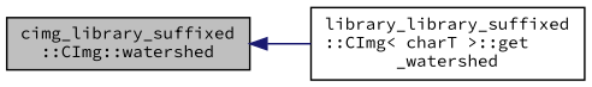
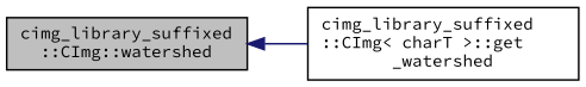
  digraph {
    rankdir=LR
    fontname="Source Code Pro"
    node [color=black fontname="Source Code Pro" fontsize=10 shape=record style=filled]
    n1 [fillcolor=grey75 fontcolor=black height=0.2 label="cimg_library_suffixed\l::CImg::watershed" width=0.4]
-   n2 [fillcolor=white height=0.2 label="library_library_suffixed\l::CImg\< charT \>::get\l_watershed" width=0.4]
+   n2 [fillcolor=white height=0.2 label="cimg_library_suffixed\l::CImg\< charT \>::get\l_watershed" width=0.4]
    n1 -> n2 [color=midnightblue dir=back fontname="Source Code Pro" fontsize=10 labelfontname=Helvetica labelfontsize=10 style=solid]
  }
